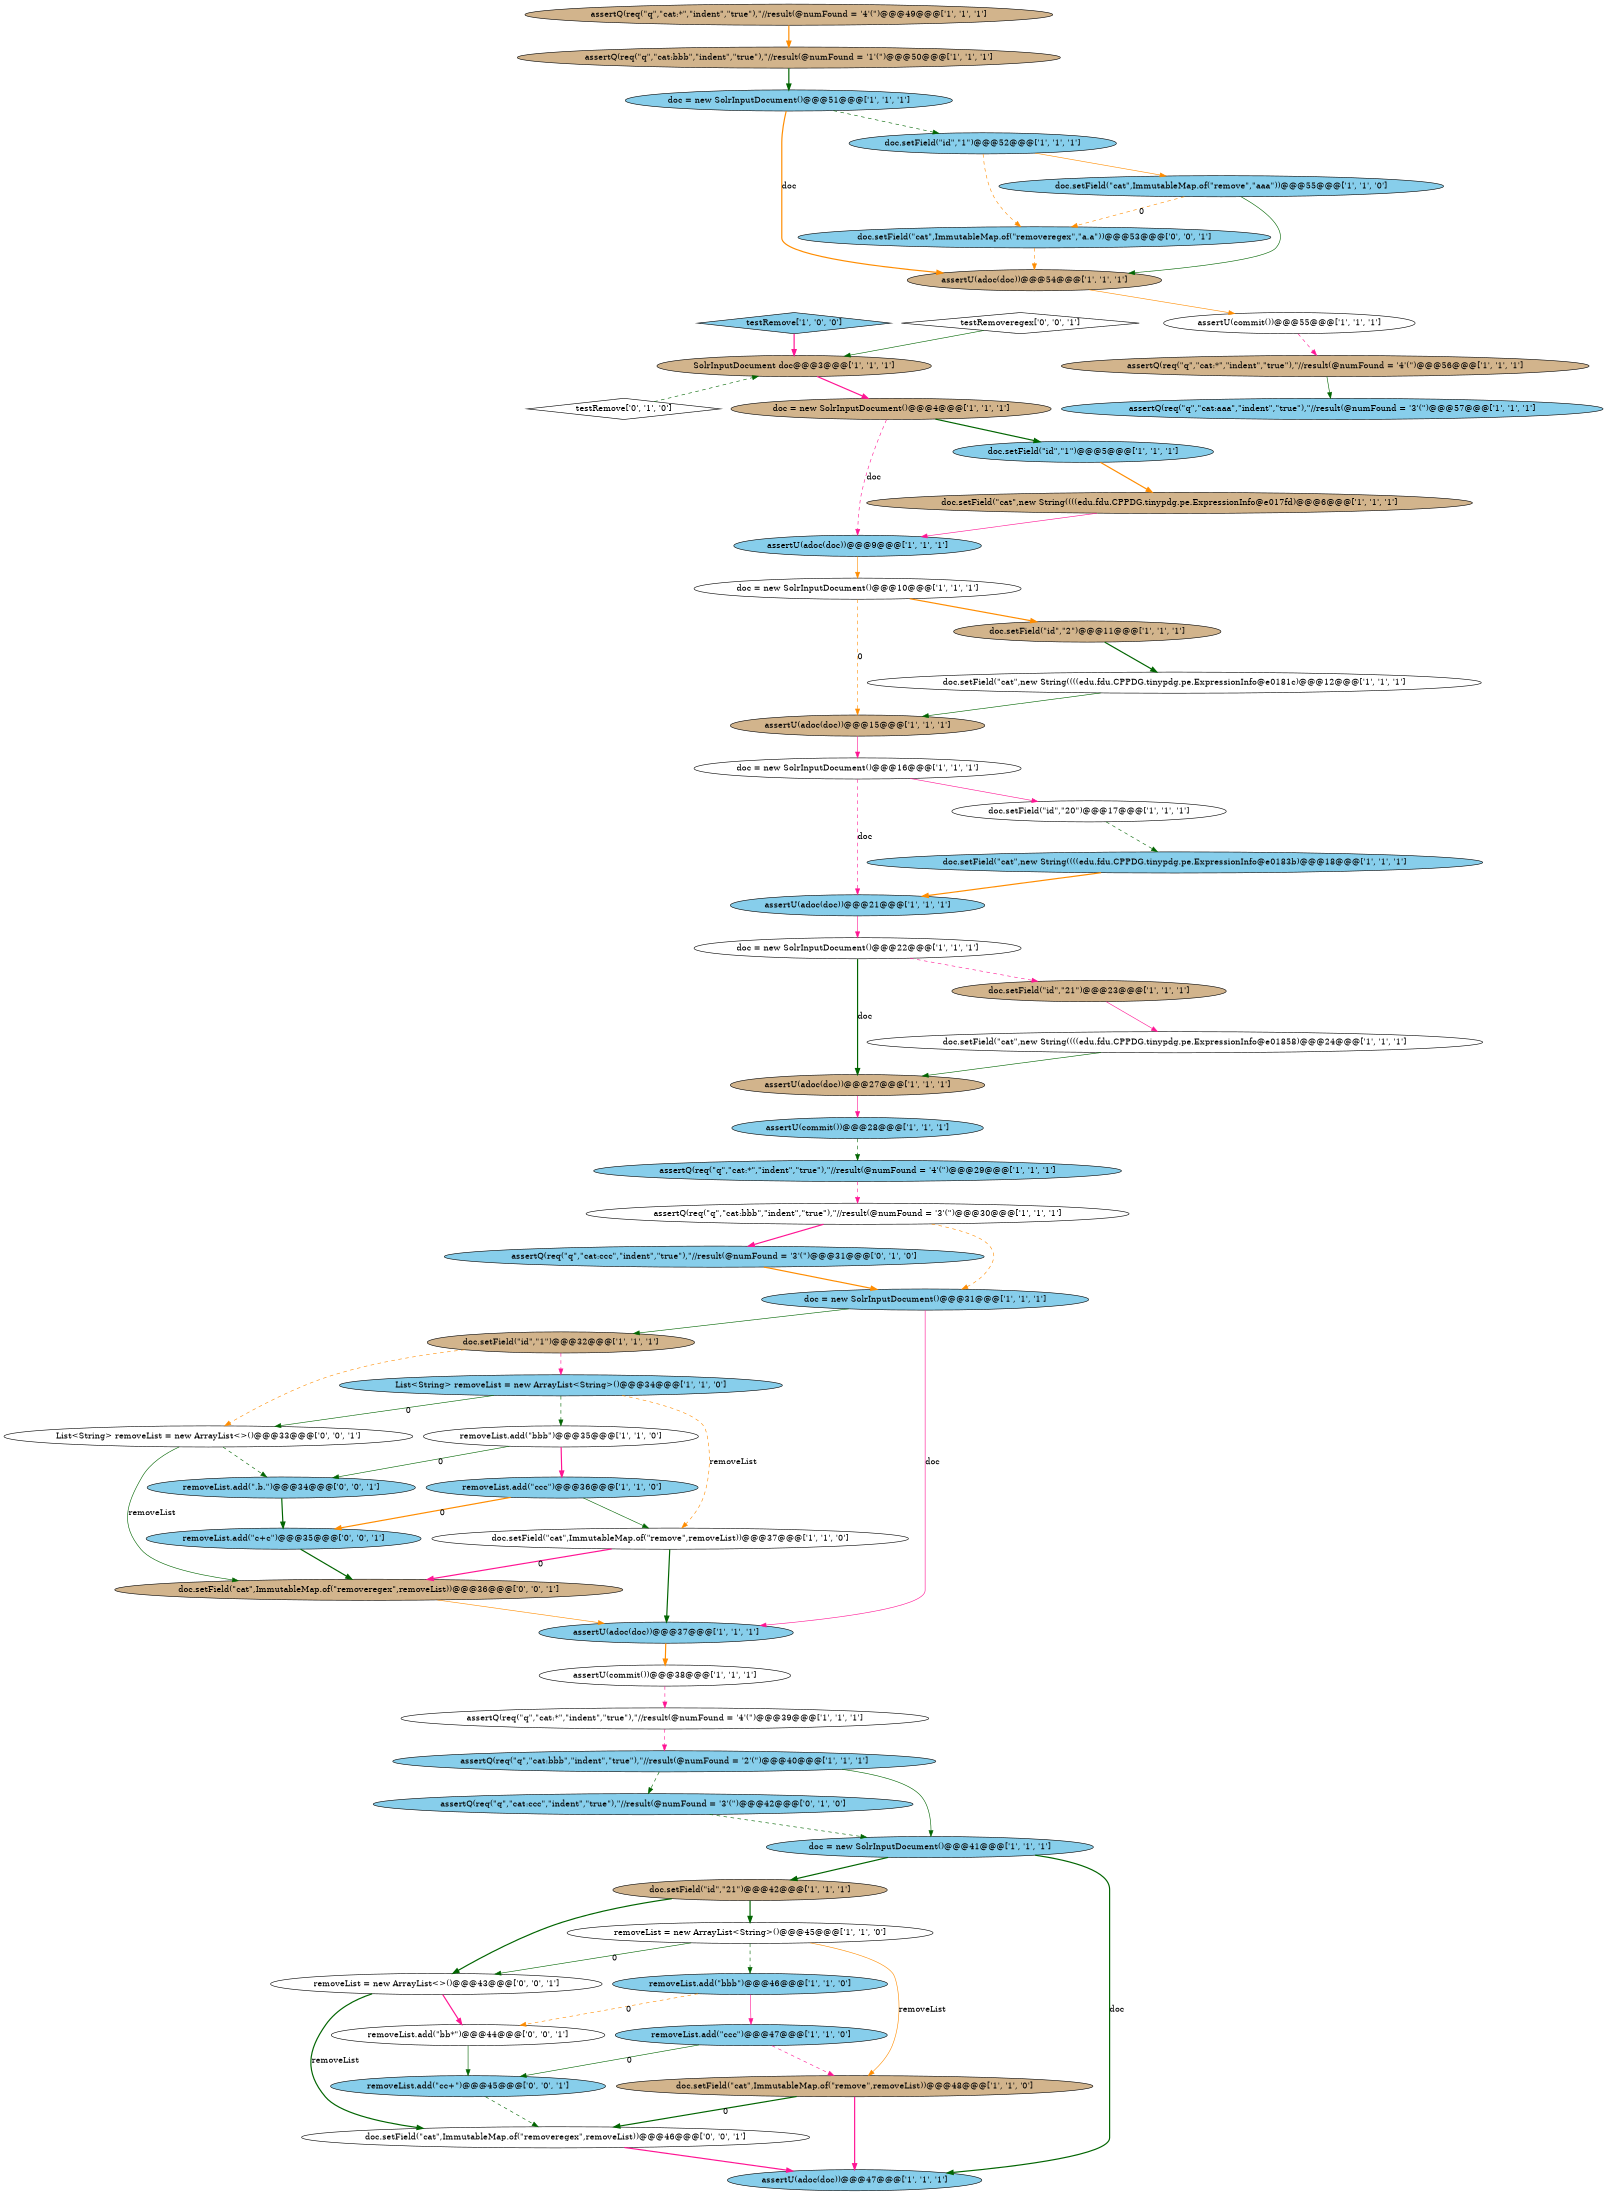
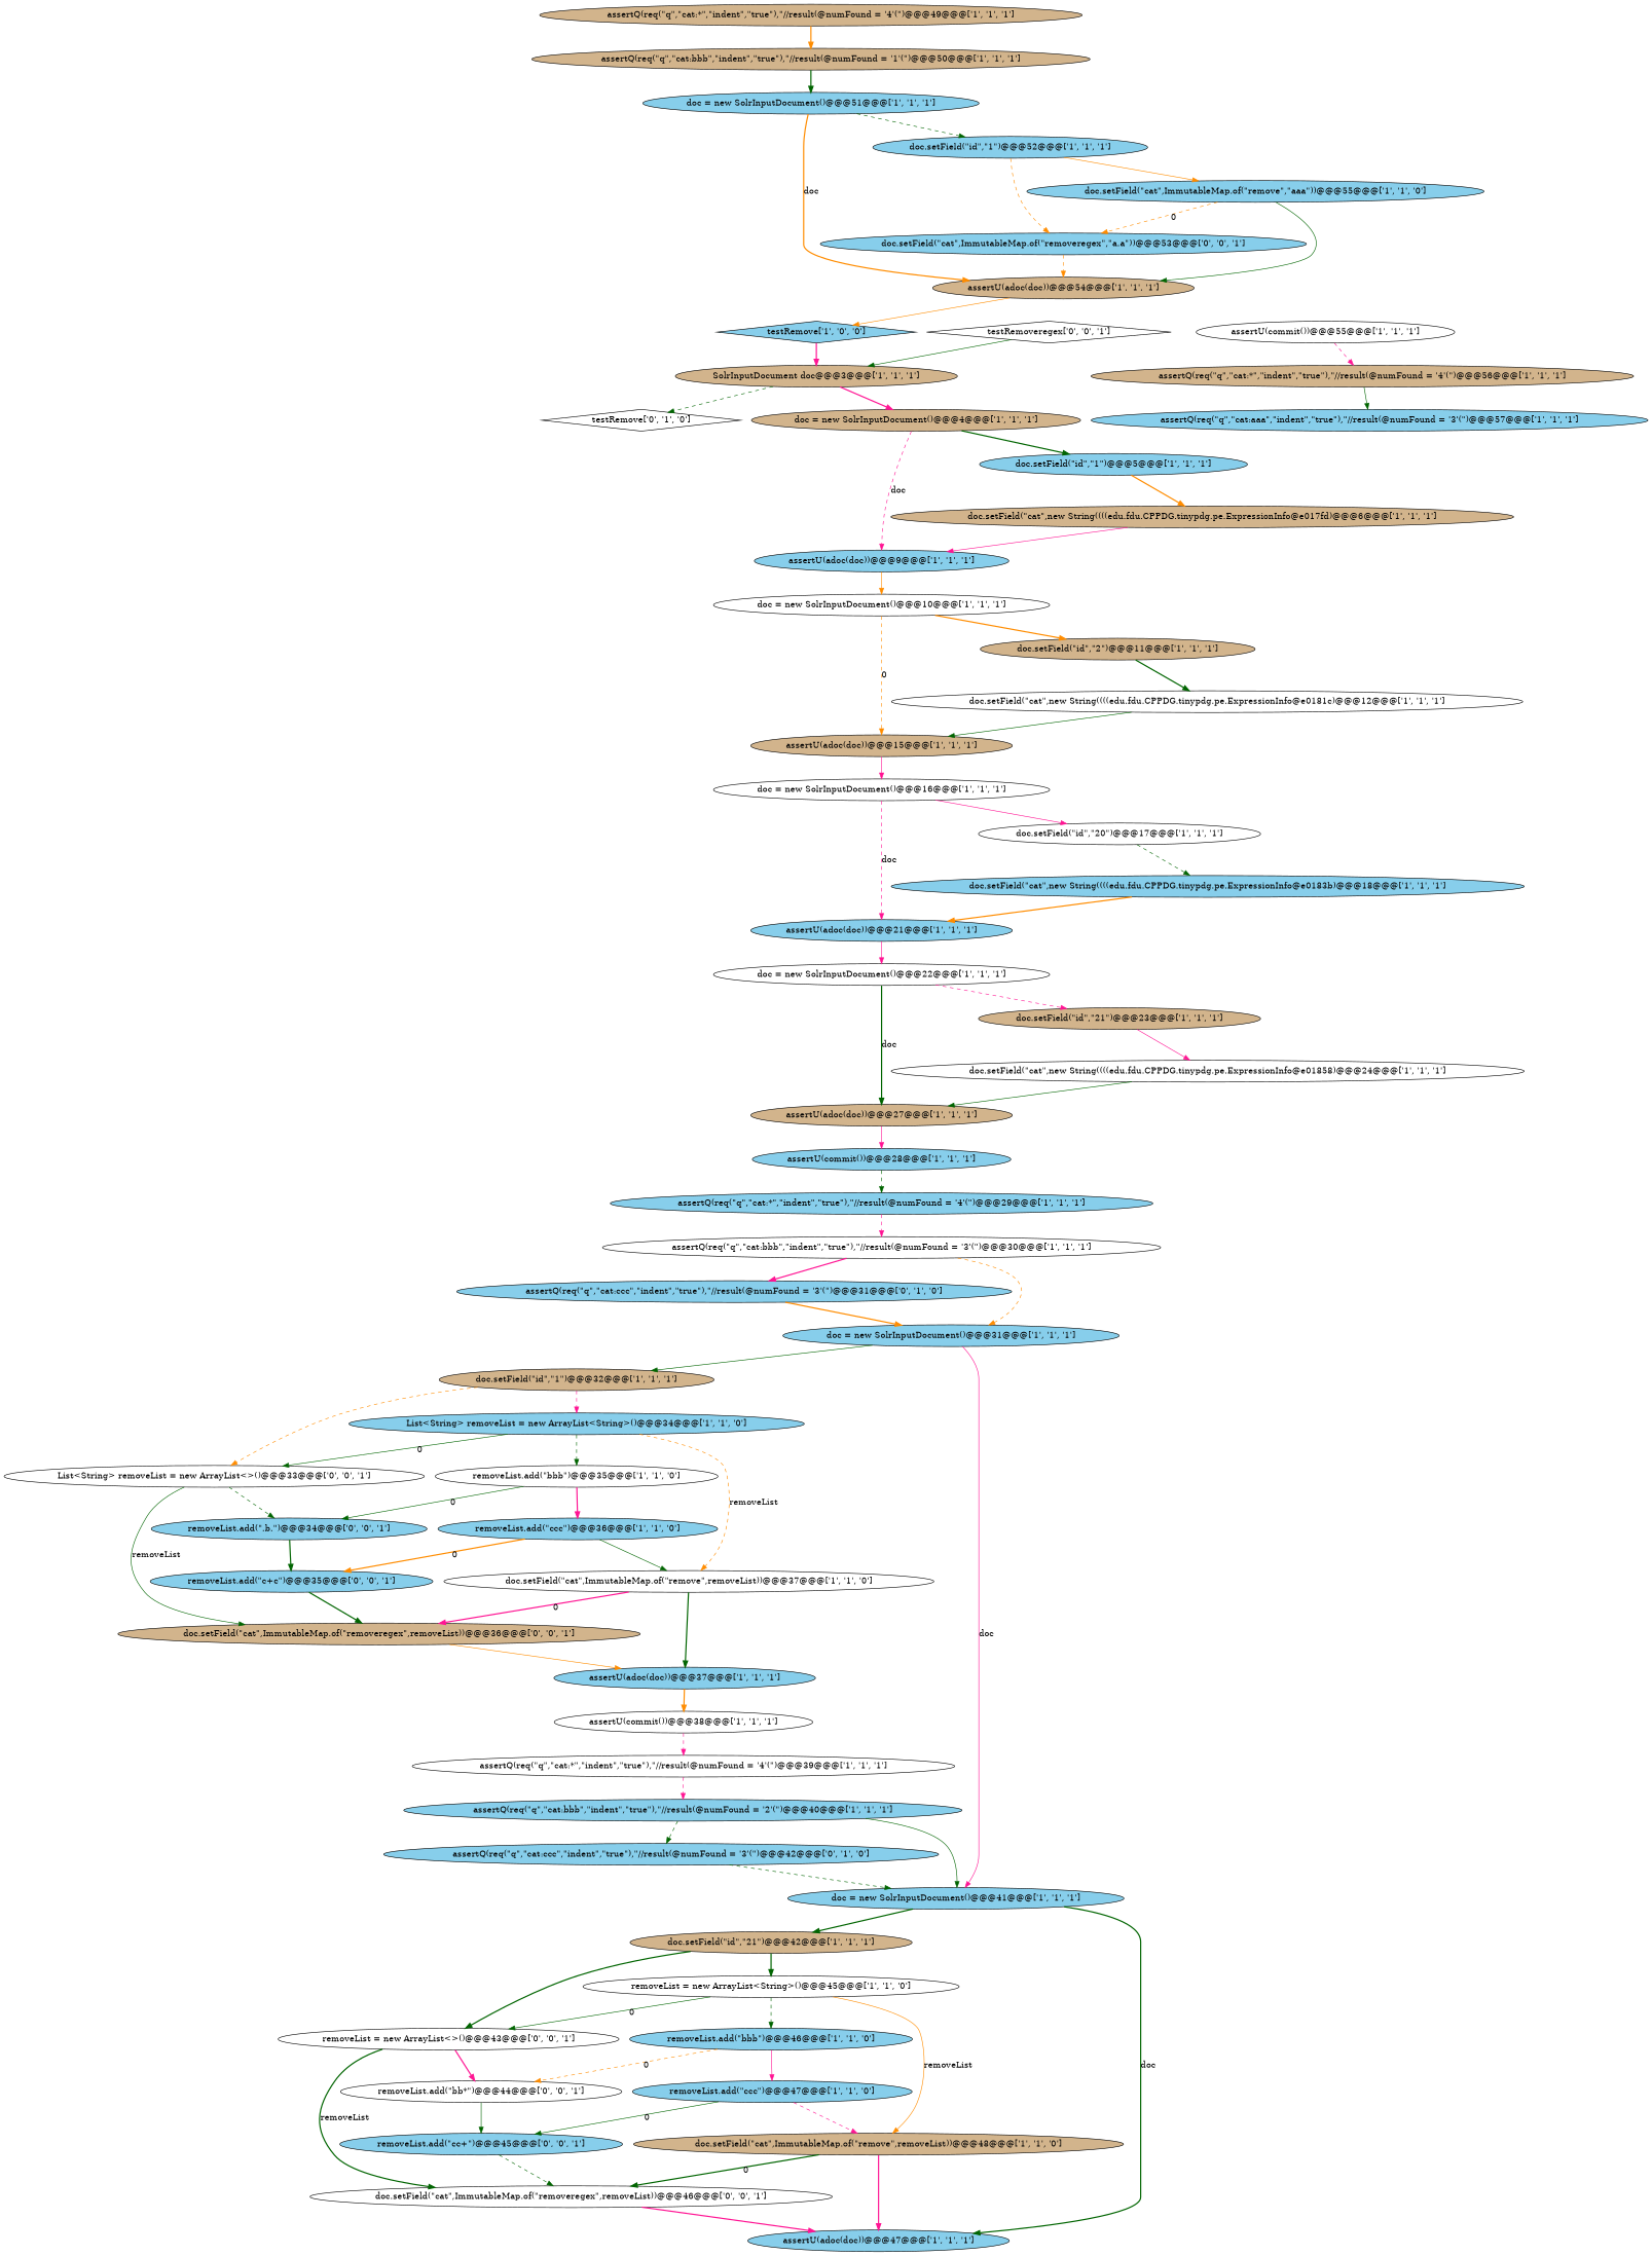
  digraph {
    node [fillcolor=skyblue shape=ellipse style=filled]
    edge [color=darkgreen style=bold]
    n1 [fillcolor=white label="doc.setField(\"cat\",ImmutableMap.of(\"remove\",removeList))@@@37@@@['1', '1', '0']"]
    n2 [label="assertU(adoc(doc))@@@37@@@['1', '1', '1']"]
    n3 [fillcolor=tan label="doc.setField(\"cat\",ImmutableMap.of(\"removeregex\",removeList))@@@36@@@['0', '0', '1']"]
    n4 [fillcolor=white label="assertU(commit())@@@38@@@['1', '1', '1']"]
    n5 [fillcolor=white label="List<String> removeList = new ArrayList<>()@@@33@@@['0', '0', '1']"]
    n6 [label="removeList.add(\".b.\")@@@34@@@['0', '0', '1']"]
    n7 [label="removeList.add(\"c+c\")@@@35@@@['0', '0', '1']"]
    n8 [fillcolor=tan label="doc.setField(\"cat\",ImmutableMap.of(\"remove\",removeList))@@@48@@@['1', '1', '0']"]
    n9 [label="assertU(adoc(doc))@@@47@@@['1', '1', '1']"]
    n10 [fillcolor=white label="doc.setField(\"cat\",ImmutableMap.of(\"removeregex\",removeList))@@@46@@@['0', '0', '1']"]
    n11 [label="doc = new SolrInputDocument()@@@51@@@['1', '1', '1']"]
    n12 [label="doc.setField(\"id\",\"1\")@@@52@@@['1', '1', '1']"]
    n13 [fillcolor=tan label="assertU(adoc(doc))@@@54@@@['1', '1', '1']"]
    n14 [label="doc.setField(\"cat\",ImmutableMap.of(\"remove\",\"aaa\"))@@@55@@@['1', '1', '0']"]
    n15 [label="doc.setField(\"cat\",ImmutableMap.of(\"removeregex\",\"a.a\"))@@@53@@@['0', '0', '1']"]
    n16 [fillcolor=white label="assertU(commit())@@@55@@@['1', '1', '1']"]
    n17 [fillcolor=white label="doc = new SolrInputDocument()@@@22@@@['1', '1', '1']"]
    n18 [fillcolor=tan label="assertU(adoc(doc))@@@27@@@['1', '1', '1']"]
    n19 [fillcolor=tan label="doc.setField(\"id\",\"21\")@@@23@@@['1', '1', '1']"]
    n20 [label="assertU(commit())@@@28@@@['1', '1', '1']"]
    n21 [fillcolor=white label="doc.setField(\"cat\",new String((((edu.fdu.CPPDG.tinypdg.pe.ExpressionInfo@e01858)@@@24@@@['1', '1', '1']"]
    n22 [fillcolor=tan label="doc.setField(\"id\",\"21\")@@@42@@@['1', '1', '1']"]
    n23 [fillcolor=white label="removeList = new ArrayList<>()@@@43@@@['0', '0', '1']"]
    n24 [fillcolor=white label="removeList = new ArrayList<String>()@@@45@@@['1', '1', '0']"]
    n25 [fillcolor=white label="removeList.add(\"bb*\")@@@44@@@['0', '0', '1']"]
    n26 [label="removeList.add(\"bbb\")@@@46@@@['1', '1', '0']"]
    n27 [fillcolor=white label="doc = new SolrInputDocument()@@@16@@@['1', '1', '1']"]
    n28 [label="assertU(adoc(doc))@@@21@@@['1', '1', '1']"]
    n29 [fillcolor=white label="doc.setField(\"id\",\"20\")@@@17@@@['1', '1', '1']"]
    n30 [label="doc.setField(\"cat\",new String((((edu.fdu.CPPDG.tinypdg.pe.ExpressionInfo@e0183b)@@@18@@@['1', '1', '1']"]
    n31 [fillcolor=white label="assertQ(req(\"q\",\"cat:*\",\"indent\",\"true\"),\"//result(@numFound = '4'(\")@@@39@@@['1', '1', '1']"]
    n32 [fillcolor=white label="doc = new SolrInputDocument()@@@10@@@['1', '1', '1']"]
    n33 [fillcolor=tan label="assertU(adoc(doc))@@@15@@@['1', '1', '1']"]
    n34 [fillcolor=tan label="doc.setField(\"id\",\"2\")@@@11@@@['1', '1', '1']"]
    n35 [fillcolor=white label="doc.setField(\"cat\",new String((((edu.fdu.CPPDG.tinypdg.pe.ExpressionInfo@e0181c)@@@12@@@['1', '1', '1']"]
    n36 [label="removeList.add(\"cc+\")@@@45@@@['0', '0', '1']"]
    n37 [label="removeList.add(\"ccc\")@@@36@@@['1', '1', '0']"]
    n38 [fillcolor=tan label="assertQ(req(\"q\",\"cat:*\",\"indent\",\"true\"),\"//result(@numFound = '4'(\")@@@49@@@['1', '1', '1']"]
    n39 [fillcolor=tan label="assertQ(req(\"q\",\"cat:bbb\",\"indent\",\"true\"),\"//result(@numFound = '1'(\")@@@50@@@['1', '1', '1']"]
    n40 [label="assertQ(req(\"q\",\"cat:bbb\",\"indent\",\"true\"),\"//result(@numFound = '2'(\")@@@40@@@['1', '1', '1']"]
    n41 [label="doc = new SolrInputDocument()@@@41@@@['1', '1', '1']"]
    n42 [label="assertQ(req(\"q\",\"cat:ccc\",\"indent\",\"true\"),\"//result(@numFound = '3'(\")@@@42@@@['0', '1', '0']"]
    n43 [label="assertQ(req(\"q\",\"cat:ccc\",\"indent\",\"true\"),\"//result(@numFound = '3'(\")@@@31@@@['0', '1', '0']"]
    n44 [label="doc = new SolrInputDocument()@@@31@@@['1', '1', '1']"]
    n45 [fillcolor=tan label="doc.setField(\"id\",\"1\")@@@32@@@['1', '1', '1']"]
    n46 [label="removeList.add(\"ccc\")@@@47@@@['1', '1', '0']"]
    n47 [fillcolor=white label="removeList.add(\"bbb\")@@@35@@@['1', '1', '0']"]
    n48 [label="assertQ(req(\"q\",\"cat:*\",\"indent\",\"true\"),\"//result(@numFound = '4'(\")@@@29@@@['1', '1', '1']"]
    n49 [fillcolor=white label="testRemoveregex['0', '0', '1']" shape=diamond]
    n50 [fillcolor=tan label="SolrInputDocument doc@@@3@@@['1', '1', '1']"]
    n51 [fillcolor=tan label="doc = new SolrInputDocument()@@@4@@@['1', '1', '1']"]
    n52 [label="doc.setField(\"id\",\"1\")@@@5@@@['1', '1', '1']"]
    n53 [fillcolor=tan label="doc.setField(\"cat\",new String((((edu.fdu.CPPDG.tinypdg.pe.ExpressionInfo@e017fd)@@@6@@@['1', '1', '1']"]
    n54 [label="assertU(adoc(doc))@@@9@@@['1', '1', '1']"]
    n55 [fillcolor=white label="assertQ(req(\"q\",\"cat:bbb\",\"indent\",\"true\"),\"//result(@numFound = '3'(\")@@@30@@@['1', '1', '1']"]
    n56 [fillcolor=tan label="assertQ(req(\"q\",\"cat:*\",\"indent\",\"true\"),\"//result(@numFound = '4'(\")@@@56@@@['1', '1', '1']"]
    n57 [label="assertQ(req(\"q\",\"cat:aaa\",\"indent\",\"true\"),\"//result(@numFound = '3'(\")@@@57@@@['1', '1', '1']"]
    n58 [label="List<String> removeList = new ArrayList<String>()@@@34@@@['1', '1', '0']"]
    n59 [fillcolor=white label="testRemove['0', '1', '0']" shape=diamond]
    n60 [label="testRemove['1', '0', '0']" shape=diamond]
    n1 -> n2
    n1 -> n3 [color=deeppink label=0]
    n2 -> n4 [color=darkorange]
    n3 -> n2 [color=darkorange style=solid]
    n4 -> n31 [color=deeppink style=dashed]
    n5 -> n3 [label=removeList style=solid]
    n5 -> n6 [style=dashed]
    n6 -> n7
    n7 -> n3
    n8 -> n9 [color=deeppink]
    n8 -> n10 [label=0]
    n10 -> n9 [color=deeppink]
    n11 -> n12 [style=dashed]
    n11 -> n13 [color=darkorange label=doc]
    n12 -> n14 [color=darkorange style=solid]
    n12 -> n15 [color=darkorange style=dashed]
-   n13 -> n16 [color=darkorange style=solid]
+   n13 -> n60 [color=darkorange style=solid]
    n14 -> n13 [style=solid]
    n14 -> n15 [color=darkorange label=0 style=dashed]
    n15 -> n13 [color=darkorange style=dashed]
    n16 -> n56 [color=deeppink style=dashed]
    n17 -> n18 [label=doc]
    n17 -> n19 [color=deeppink style=dashed]
    n18 -> n20 [color=deeppink style=solid]
    n19 -> n21 [color=deeppink style=solid]
    n20 -> n48 [style=dashed]
    n21 -> n18 [style=solid]
    n22 -> n23
    n22 -> n24
    n23 -> n10 [label=removeList]
    n23 -> n25 [color=deeppink]
    n24 -> n8 [color=darkorange label=removeList style=solid]
    n24 -> n23 [label=0 style=solid]
    n24 -> n26 [style=dashed]
    n25 -> n36 [style=solid]
    n26 -> n25 [color=darkorange label=0 style=dashed]
    n26 -> n46 [color=deeppink style=solid]
    n27 -> n28 [color=deeppink label=doc style=dashed]
    n27 -> n29 [color=deeppink style=solid]
    n28 -> n17 [color=deeppink style=solid]
    n29 -> n30 [style=dashed]
    n30 -> n28 [color=darkorange]
    n31 -> n40 [color=deeppink style=dashed]
    n32 -> n33 [color=darkorange label=0 style=dashed]
    n32 -> n34 [color=darkorange]
    n33 -> n27 [color=deeppink style=solid]
    n34 -> n35
    n35 -> n33 [style=solid]
    n36 -> n10 [style=dashed]
    n37 -> n1 [style=solid]
    n37 -> n7 [color=darkorange label=0]
    n38 -> n39 [color=darkorange]
    n39 -> n11
    n40 -> n41 [style=solid]
    n40 -> n42 [style=dashed]
    n41 -> n9 [label=doc]
    n41 -> n22
    n42 -> n41 [style=dashed]
    n43 -> n44 [color=darkorange]
-   n44 -> n2 [color=deeppink label=doc style=solid]
+   n44 -> n41 [color=deeppink label=doc style=solid]
    n44 -> n45 [style=solid]
    n45 -> n5 [color=darkorange style=dashed]
    n45 -> n58 [color=deeppink style=dashed]
    n46 -> n8 [color=deeppink style=dashed]
    n46 -> n36 [label=0 style=solid]
    n47 -> n6 [label=0 style=solid]
    n47 -> n37 [color=deeppink]
    n48 -> n55 [color=deeppink style=dashed]
    n49 -> n50 [style=solid]
    n50 -> n51 [color=deeppink]
    n51 -> n52
    n51 -> n54 [color=deeppink label=doc style=dashed]
    n52 -> n53 [color=darkorange]
    n53 -> n54 [color=deeppink style=solid]
    n54 -> n32 [color=darkorange style=solid]
    n55 -> n43 [color=deeppink]
    n55 -> n44 [color=darkorange style=dashed]
    n56 -> n57 [style=solid]
    n58 -> n1 [color=darkorange label=removeList style=dashed]
    n58 -> n5 [label=0 style=solid]
    n58 -> n47 [style=dashed]
-   n59 -> n50 [style=dashed]
+   n50 -> n59 [style=dashed]
    n60 -> n50 [color=deeppink]
  }
